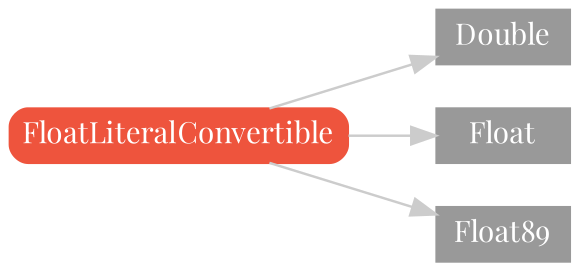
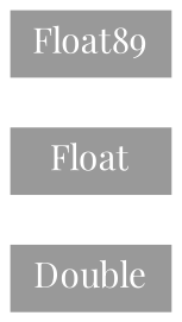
  strict digraph {
    fontname="Playfair Display"
    rankdir=LR
    node [color="#999999" fillcolor="#999999" fontcolor=white fontname="Playfair Display" fontsize=12 margin="0.07,0.05" shape=box style=filled]
    edge [color="#cccccc" fontname="Playfair Display"]
    Double [height=0.3]
    Float [height=0.3]
    n3 [height=0.3 label=Float89]
-   FloatLiteralConvertible [color="#ee543d" fillcolor="#ee543d" height=0.3 style="filled,rounded"]
    subgraph sub_1 {
      rank=max
      Double
      Float
      n3
    }
-   FloatLiteralConvertible -> Double
-   FloatLiteralConvertible -> Float
-   FloatLiteralConvertible -> n3
  }
